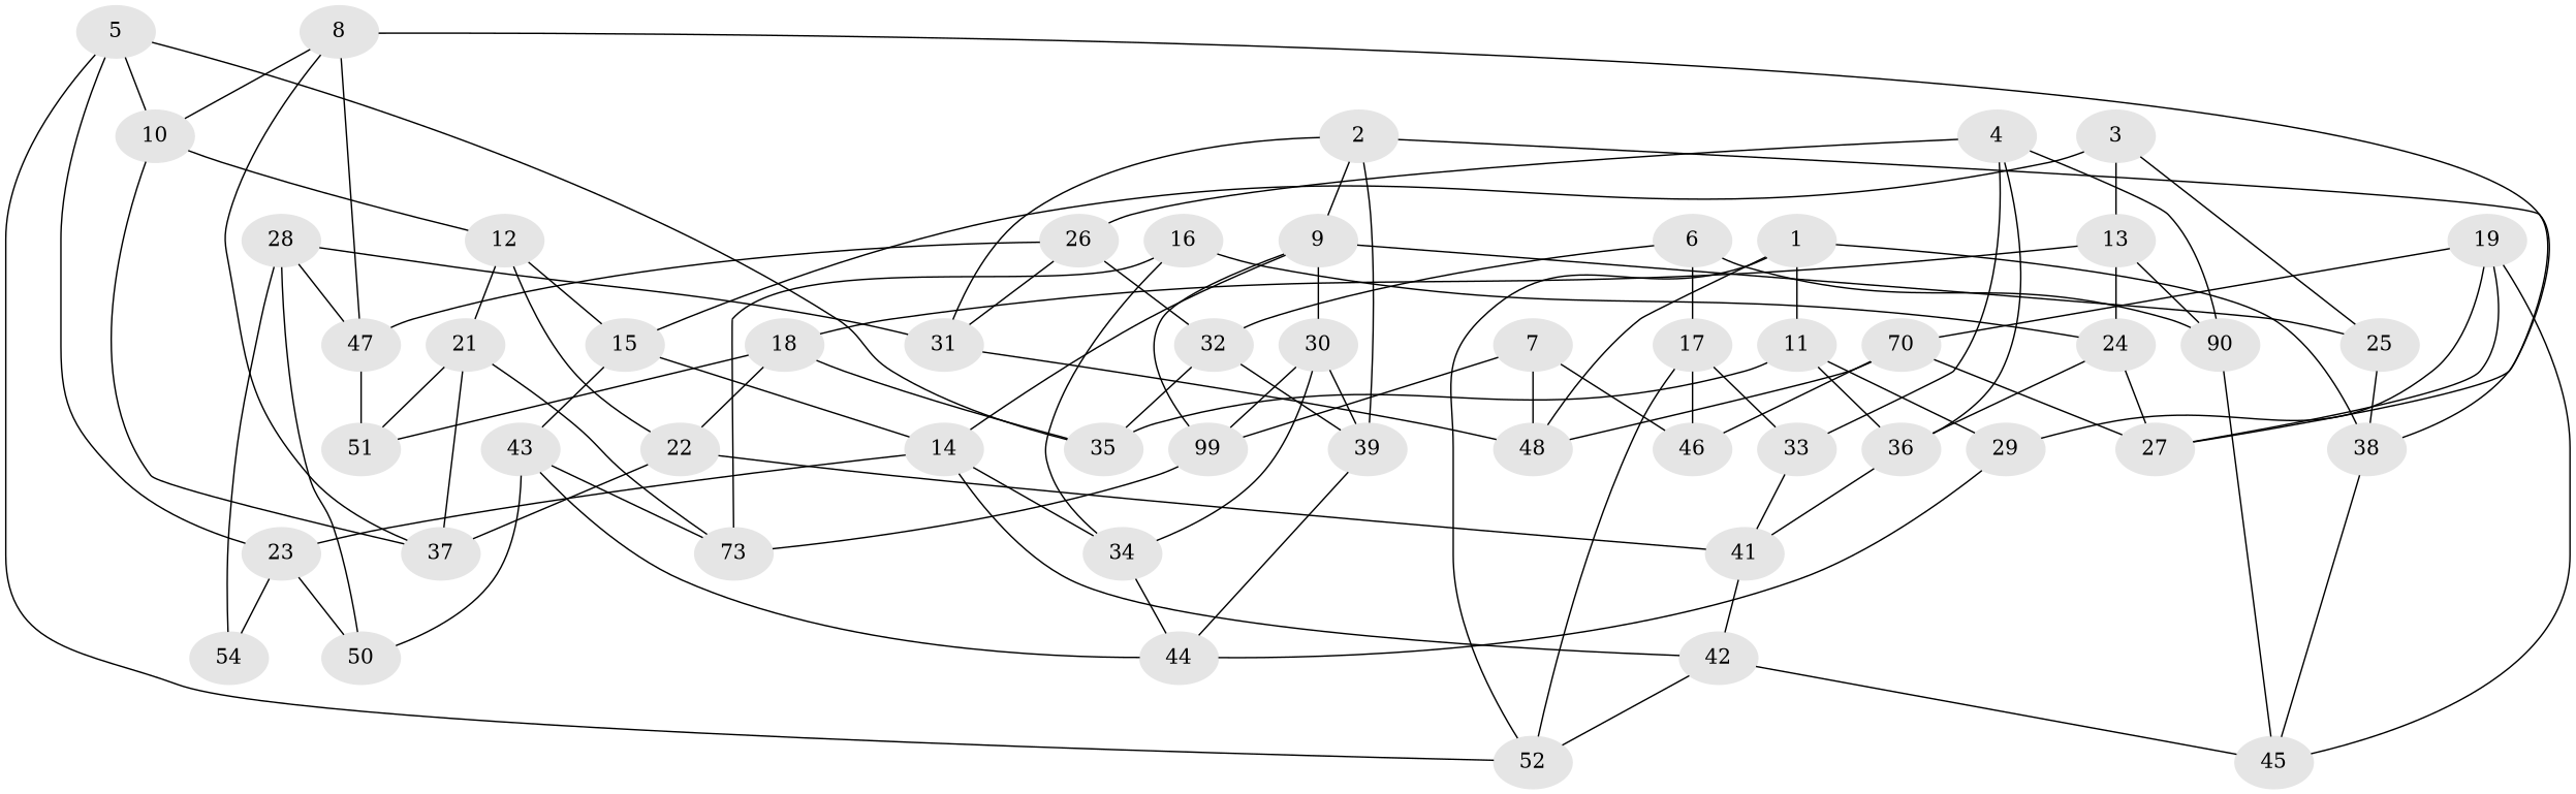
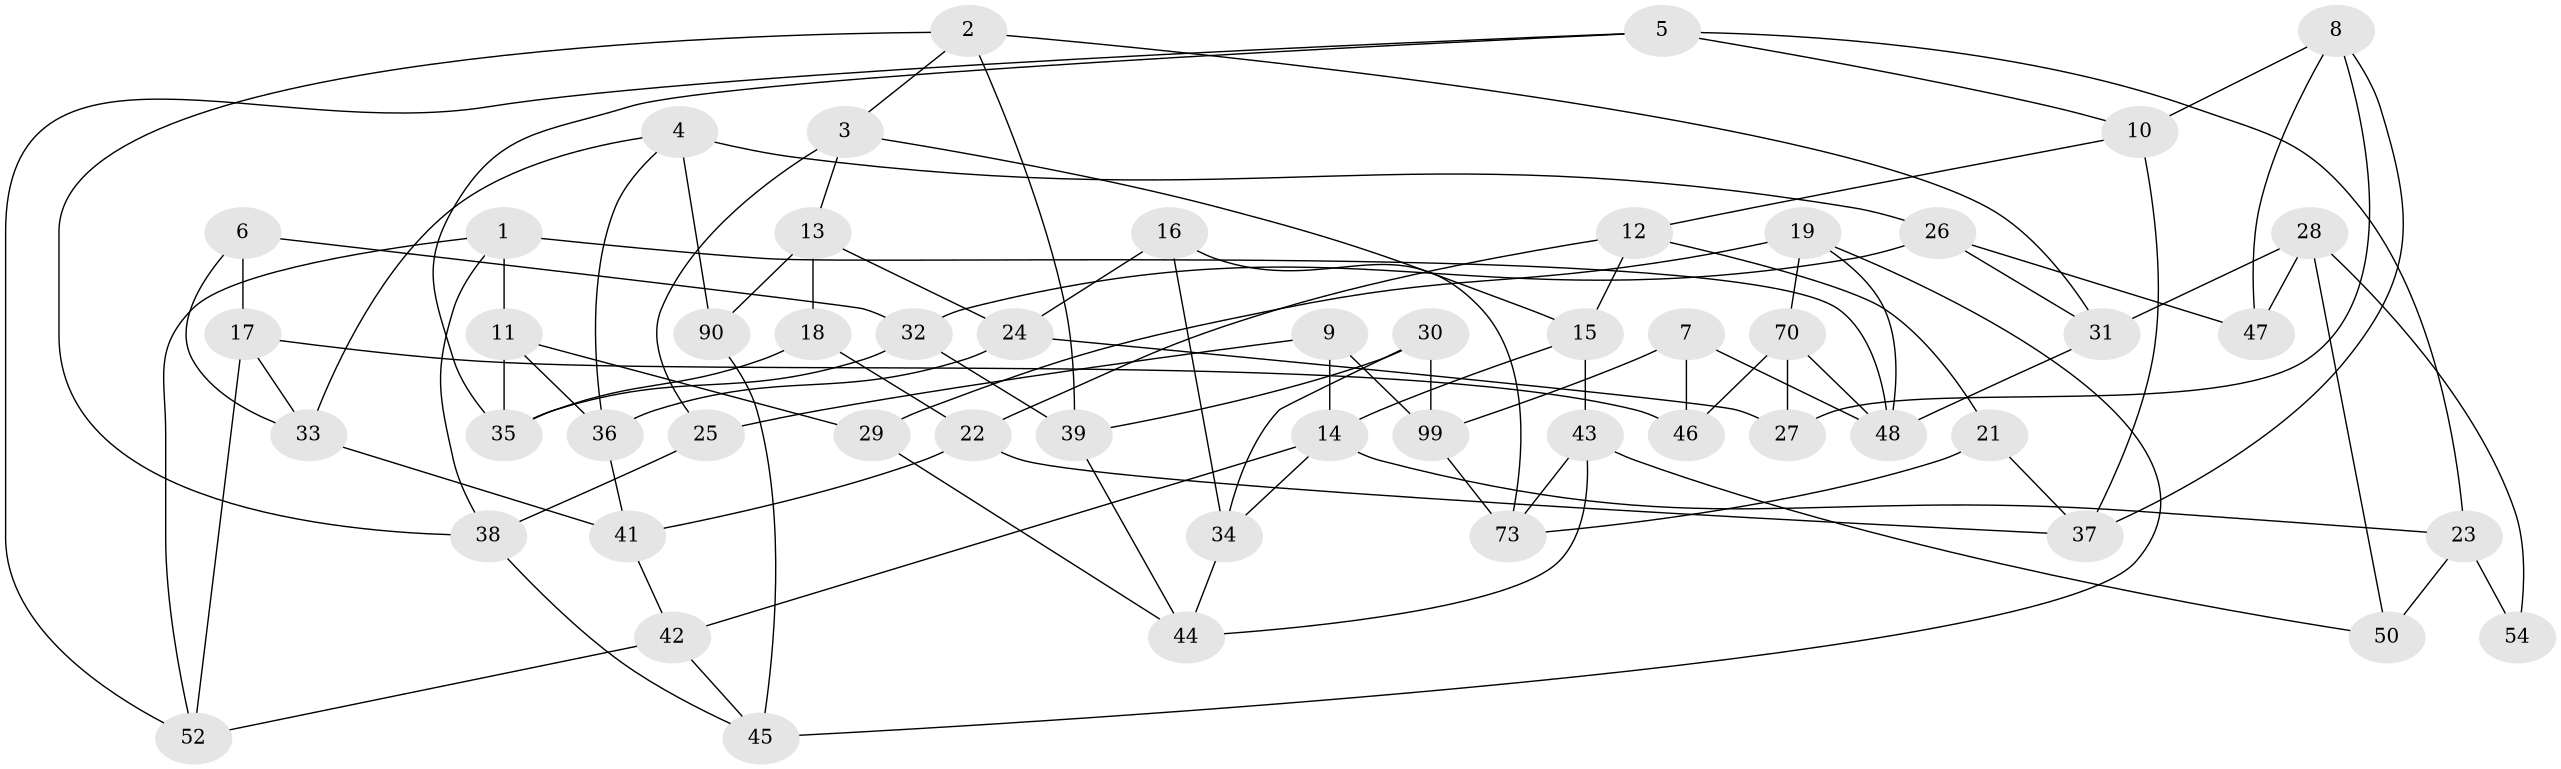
  graph {
    node [color=gray90 style=filled]
    1
    11
    38
    48
    52
    36
    35
    29
    45
    2
    3
    31
    39
    13
    15
    25
    44
    n18 [label=90]
    18
    24
    14
    43
    4
    26
    33
    32
    47
    41
    5
    10
    23
    37
    12
    50
    54
    6
    17
    46
    7
    n40 [label=99]
    n41 [label=73]
    8
    27
-   51
    9
    30
    34
    42
    21
    22
    16
    19
    n53 [label=70]
    28
    1 -- 11
    1 -- 38
    1 -- 48
    1 -- 52
    11 -- 36
    11 -- 35
    11 -- 29
    38 -- 45
    36 -- 41
    29 -- 44
    2 -- 38
-   2 -- 9
+   2 -- 3
    2 -- 31
    2 -- 39
    3 -- 13
    3 -- 15
    3 -- 25
    31 -- 48
    39 -- 44
    13 -- n18
    13 -- 18
    13 -- 24
    15 -- 14
    15 -- 43
    25 -- 38
    n18 -- 45
    18 -- 35
-   18 -- 51
    18 -- 22
    24 -- 36
    24 -- 27
    14 -- 23
    14 -- 34
    14 -- 42
    43 -- 44
    43 -- 50
    43 -- n41
    4 -- 36
    4 -- n18
    4 -- 26
    4 -- 33
    26 -- 31
    26 -- 32
    26 -- 47
    33 -- 41
    32 -- 35
    32 -- 39
-   47 -- 51
    41 -- 42
    5 -- 52
    5 -- 35
    5 -- 10
    5 -- 23
    10 -- 37
    10 -- 12
    23 -- 50
    23 -- 54
    12 -- 15
    12 -- 21
    12 -- 22
-   6 -- n18
+   6 -- 33
    6 -- 32
    6 -- 17
    17 -- 52
    17 -- 33
    17 -- 46
    7 -- 48
    7 -- 46
    7 -- n40
    n40 -- n41
    8 -- 47
    8 -- 10
    8 -- 37
    8 -- 27
    9 -- 25
    9 -- 14
    9 -- n40
-   9 -- 30
    30 -- 39
    30 -- n40
    30 -- 34
    34 -- 44
    42 -- 52
    42 -- 45
    21 -- 37
    21 -- n41
-   21 -- 51
    22 -- 41
    22 -- 37
    16 -- 24
    16 -- n41
    16 -- 34
    19 -- 29
    19 -- 45
-   19 -- 27
+   19 -- 48
    19 -- n53
    n53 -- 48
    n53 -- 46
    n53 -- 27
    28 -- 31
    28 -- 47
    28 -- 50
    28 -- 54
  }
